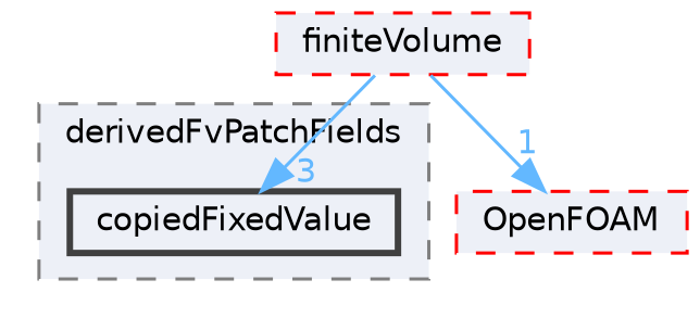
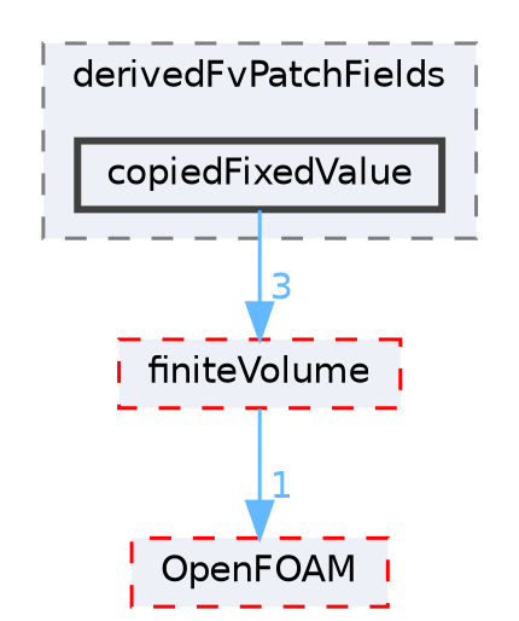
  digraph {
    compound=true
    node [color=red fillcolor="#edf0f7" fontname=Helvetica fontsize=10 shape=box style="filled,dashed"]
    edge [color=steelblue1 fontcolor=steelblue1 fontname=Helvetica fontsize=10 labeldistance=1.5 labelfontname=Helvetica labelfontsize=10]
    n1 [color=grey25 height=0.2 label=copiedFixedValue style="filled,bold" width=0.4]
    n2 [height=0.2 label=finiteVolume width=0.4]
    n3 [height=0.2 label=OpenFOAM width=0.4]
    subgraph cluster_1 {
      bgcolor="#edf0f7"
      fontname=Helvetica
      fontsize=10
      label=derivedFvPatchFields
      pencolor=grey50
      style="filled,dashed"
      n1
    }
-   n2 -> n1 [headlabel=3]
+   n1 -> n2 [headlabel=3]
    n2 -> n3 [headlabel=1]
  }
